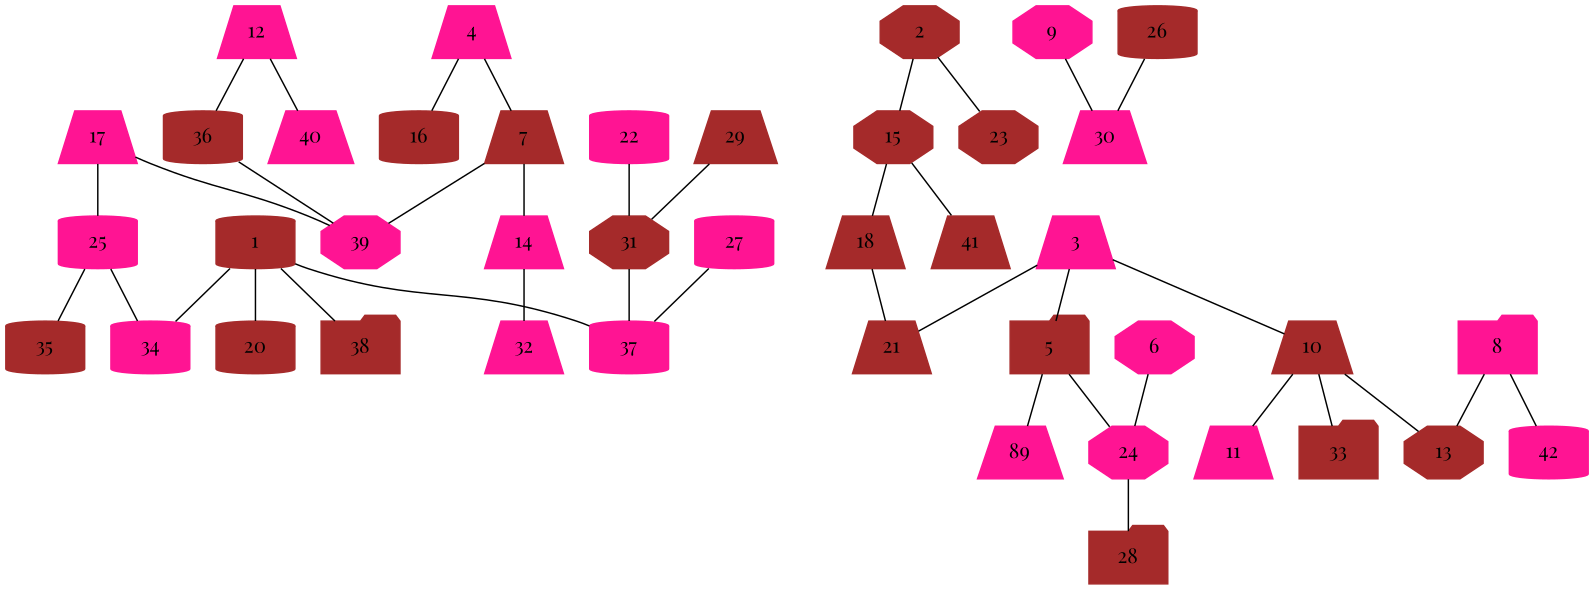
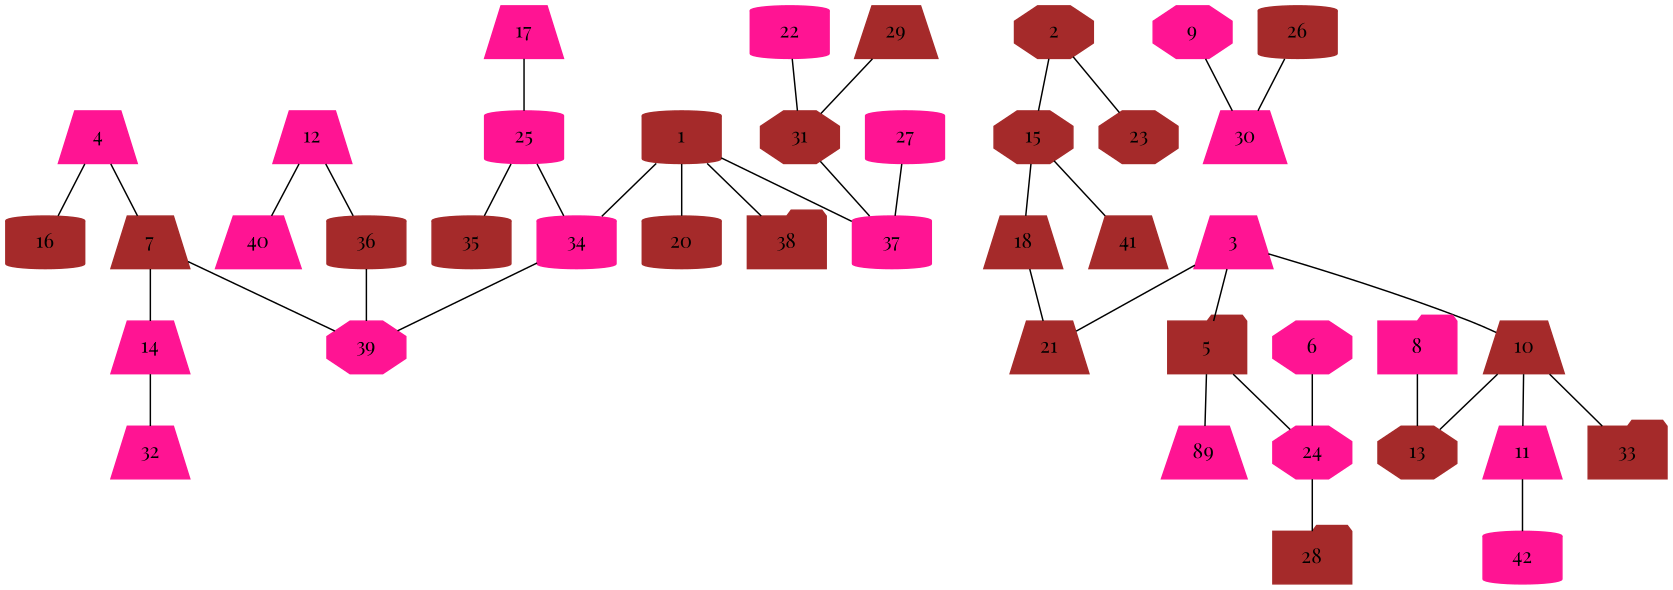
  graph {
    fontname="Playfair Display"
    node [color=brown fontname="Playfair Display" shape=trapezium style=filled]
    edge [fontname="Playfair Display" weight=1.0]
    1 [shape=cylinder]
    20 [shape=cylinder]
    34 [color=deeppink shape=cylinder]
    37 [color=deeppink shape=cylinder]
    38 [shape=folder]
    39 [color=deeppink shape=octagon]
    2 [shape=octagon]
    15 [shape=octagon]
    23 [shape=octagon]
    18
    41
    3 [color=deeppink]
    5 [shape=folder]
    10
    21
    n16 [color=deeppink label=89]
    24 [color=deeppink shape=octagon]
    13 [shape=octagon]
    11 [color=deeppink]
    33 [shape=folder]
    4 [color=deeppink]
    7
    16 [shape=cylinder]
    14 [color=deeppink]
    28 [shape=folder]
    6 [color=deeppink shape=octagon]
    32 [color=deeppink]
    8 [color=deeppink shape=folder]
    9 [color=deeppink shape=octagon]
    30 [color=deeppink]
    42 [color=deeppink shape=cylinder]
    12 [color=deeppink]
    36 [shape=cylinder]
    40 [color=deeppink]
    17 [color=deeppink]
    25 [color=deeppink shape=cylinder]
    35 [shape=cylinder]
    22 [color=deeppink shape=cylinder]
    31 [shape=octagon]
    26 [shape=cylinder]
    27 [color=deeppink shape=cylinder]
    29
    1 -- 20
    1 -- 34
    1 -- 37
    1 -- 38
-   17 -- 39
+   34 -- 39
    2 -- 15
    2 -- 23
    15 -- 18
    15 -- 41
    18 -- 21
    3 -- 5
    3 -- 10
    3 -- 21
    5 -- n16
    5 -- 24
    10 -- 13
    10 -- 11
    10 -- 33
    24 -- 28
-   8 -- 42
+   11 -- 42
    4 -- 7
    4 -- 16
    7 -- 39
    7 -- 14
    14 -- 32
    6 -- 24
    8 -- 13
    9 -- 30
    12 -- 36
    12 -- 40
    36 -- 39
    17 -- 25
    25 -- 34
    25 -- 35
    22 -- 31
    31 -- 37
    26 -- 30
    27 -- 37
    29 -- 31
  }
